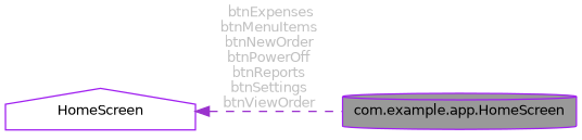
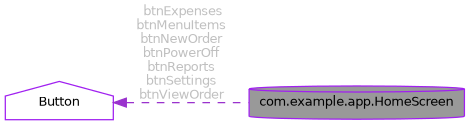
  digraph {
    rankdir=LR
    node [color=purple fontname=Helvetica fontsize=10 style=filled]
    n1 [fillcolor=grey60 fontcolor=black height=0.2 label="com.example.app.HomeScreen" shape=cylinder width=0.4]
-   n2 [fillcolor=white height=0.2 label=HomeScreen shape=house width=0.4]
+   n2 [fillcolor=white height=0.2 label=Button shape=house width=0.4]
    n2 -> n1 [color=darkorchid3 dir=back fontcolor=grey fontname=Helvetica fontsize=10 label=" btnExpenses\nbtnMenuItems\nbtnNewOrder\nbtnPowerOff\nbtnReports\nbtnSettings\nbtnViewOrder" labelfontname=Helvetica labelfontsize=10 style=dashed]
  }
